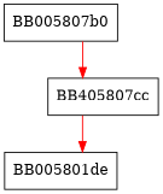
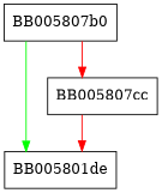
  digraph {
    splines=ortho
    node [shape=box]
    edge [color=red]
    n1 [label=BB005801de]
    BB005807b0
-   BB005807cc [label=BB405807cc]
+   BB005807cc
+   BB005807b0 -> n1 [color=green]
    BB005807b0 -> BB005807cc
    BB005807cc -> n1
  }
